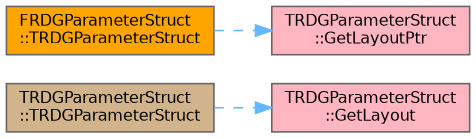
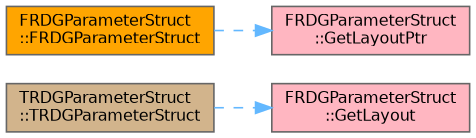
  digraph {
    rankdir=LR
    node [color=grey40 fillcolor=lightpink fontname=Helvetica fontsize=10 shape=box style=filled]
    edge [color=steelblue1 fontname=Helvetica fontsize=10 labelfontname=Helvetica labelfontsize=10 style=dashed]
    n1 [color=gray40 fillcolor=tan fontcolor=black height=0.2 label="TRDGParameterStruct\l::TRDGParameterStruct" width=0.4]
-   n2 [height=0.2 label="TRDGParameterStruct\l::GetLayout" width=0.4]
-   n3 [fillcolor=orange height=0.2 label="FRDGParameterStruct\l::TRDGParameterStruct" width=0.4]
-   n4 [height=0.2 label="TRDGParameterStruct\l::GetLayoutPtr" width=0.4]
+   n2 [height=0.2 label="FRDGParameterStruct\l::GetLayout" width=0.4]
+   n3 [fillcolor=orange height=0.2 label="FRDGParameterStruct\l::FRDGParameterStruct" width=0.4]
+   n4 [height=0.2 label="FRDGParameterStruct\l::GetLayoutPtr" width=0.4]
    n1 -> n2
    n3 -> n4
  }
